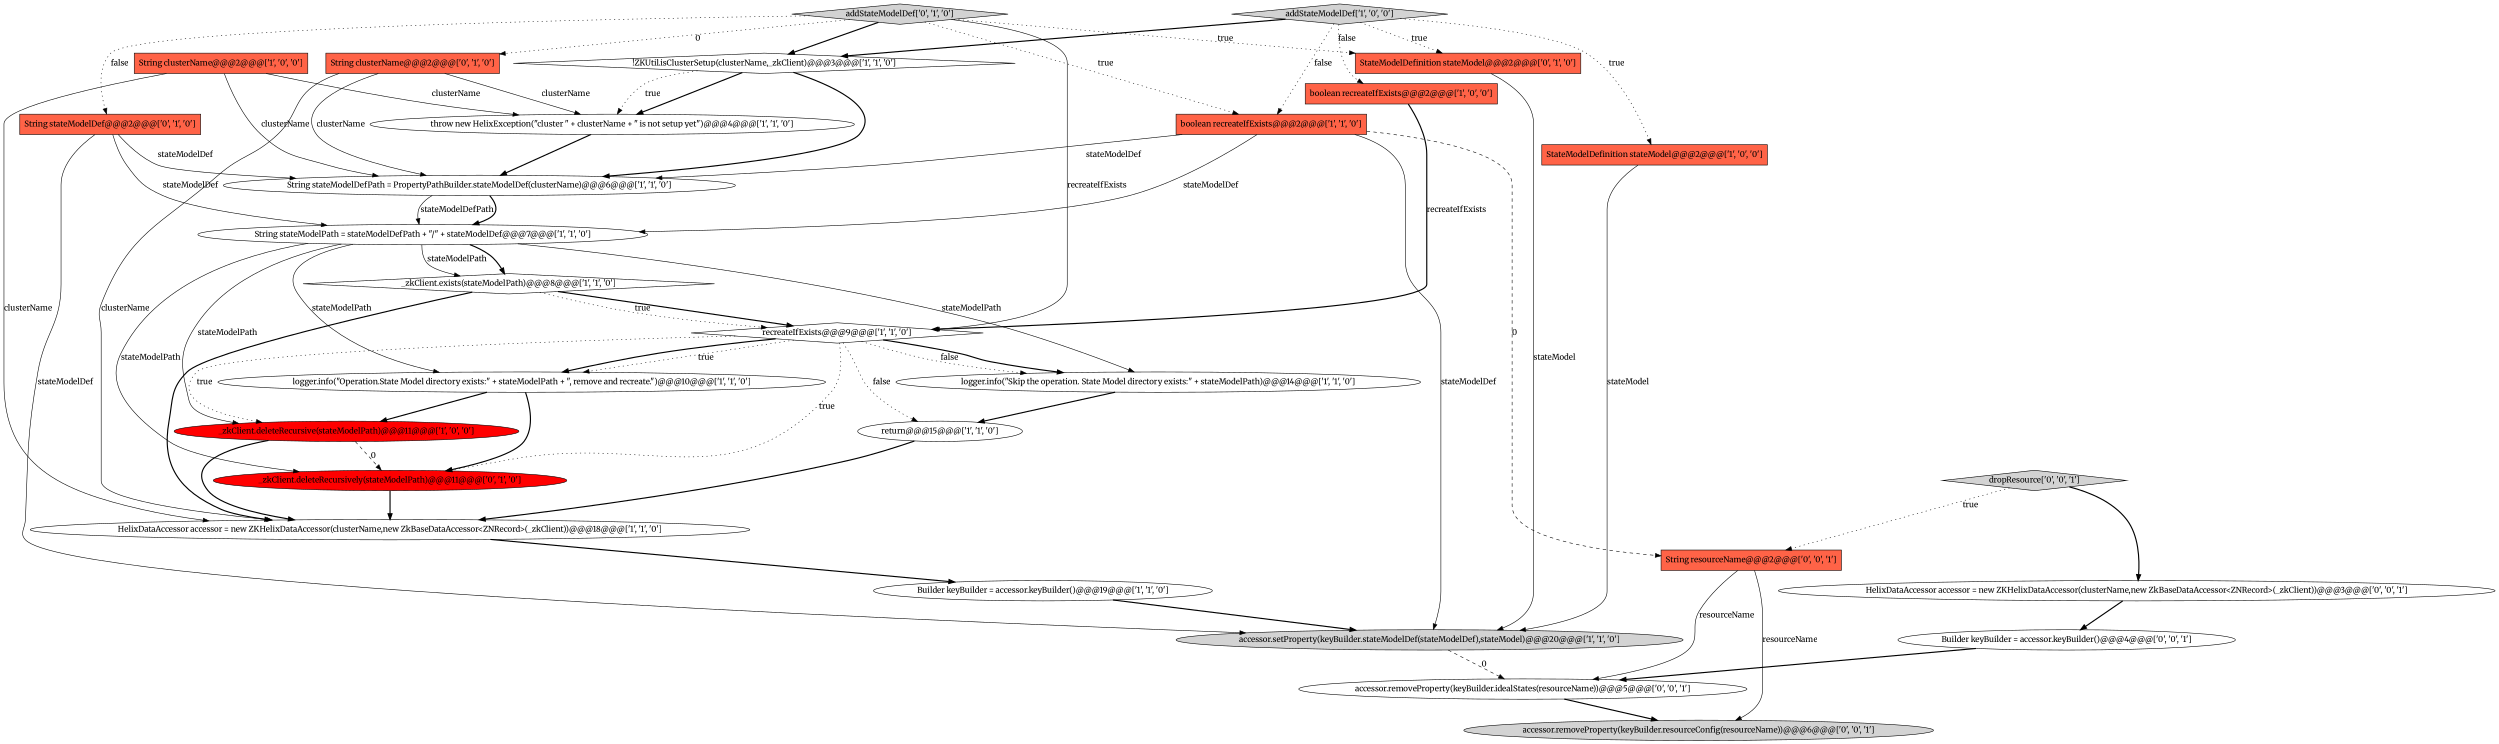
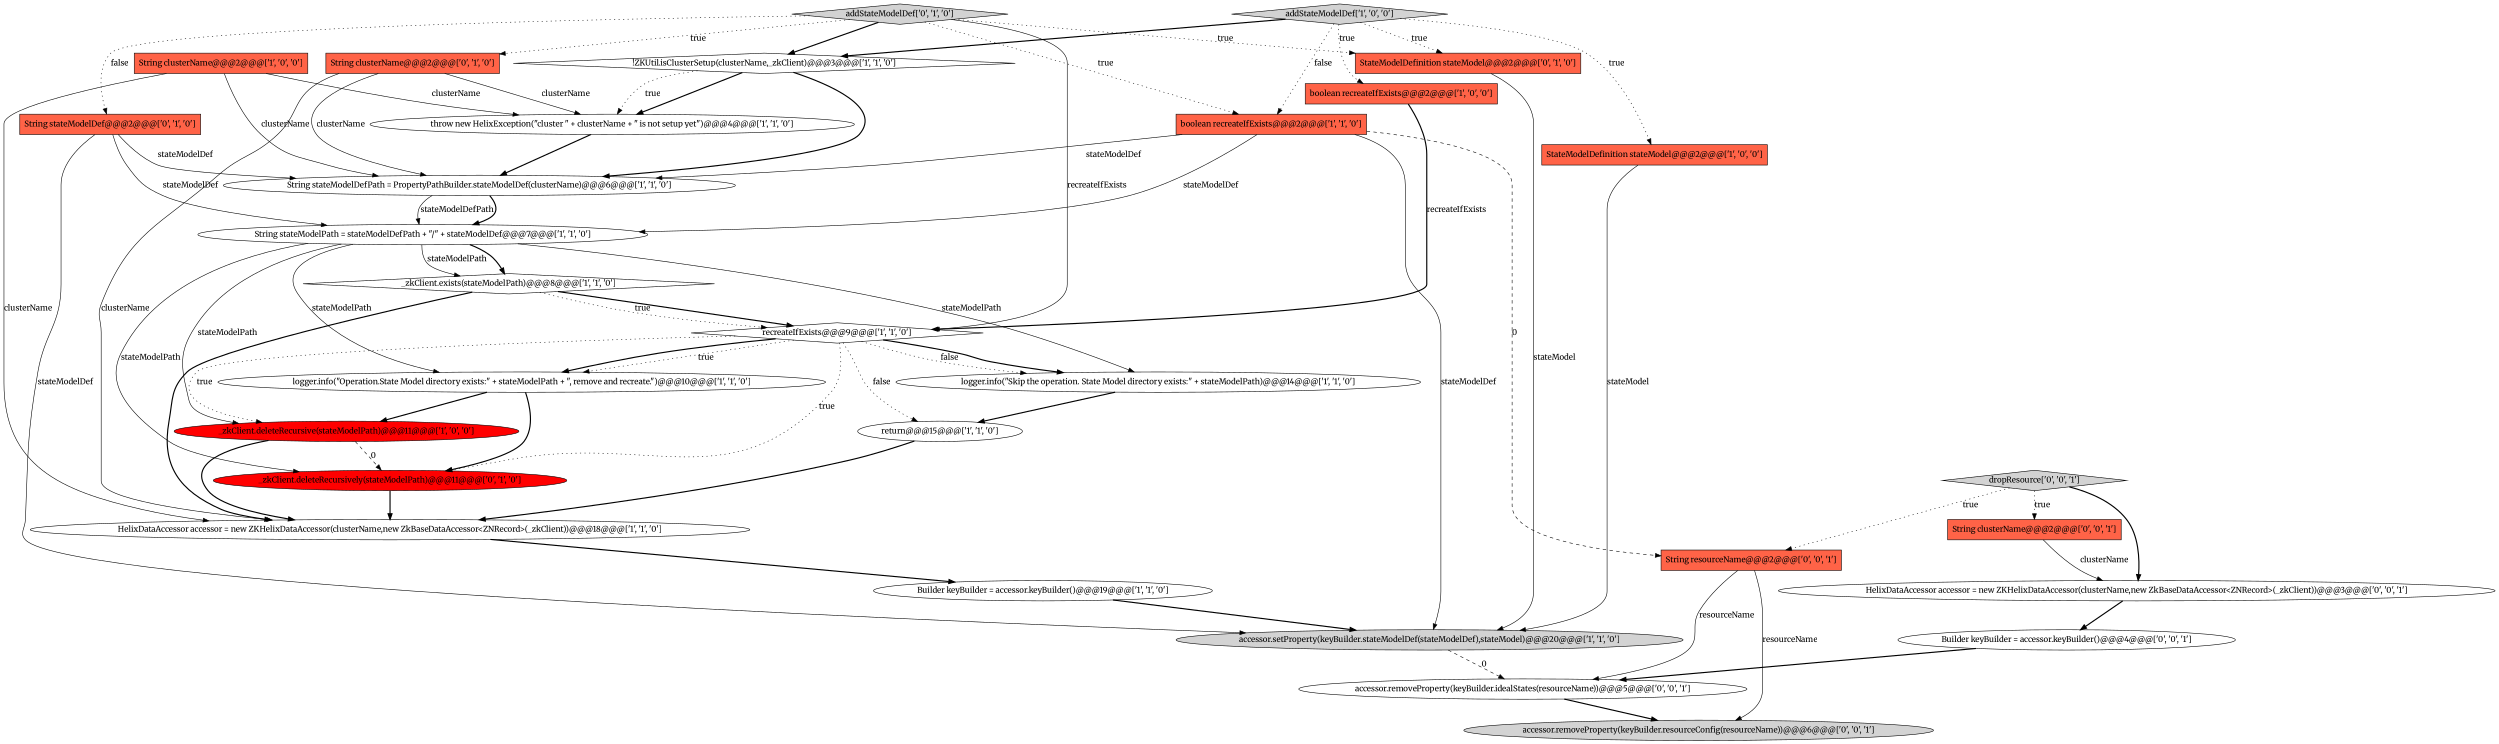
  digraph {
    fontname=Merriweather
    node [fillcolor=white fontname=Merriweather shape=ellipse style=filled]
    edge [fontname=Merriweather style=bold]
    n1 [fillcolor=lightgray label="dropResource['0', '0', '1']" shape=diamond]
    n2 [fillcolor=tomato label="String resourceName@@@2@@@['0', '0', '1']" shape=box]
    n3 [label="HelixDataAccessor accessor = new ZKHelixDataAccessor(clusterName,new ZkBaseDataAccessor<ZNRecord>(_zkClient))@@@3@@@['0', '0', '1']"]
+   n4 [fillcolor=tomato label="String clusterName@@@2@@@['0', '0', '1']" shape=box]
    n5 [label="accessor.removeProperty(keyBuilder.idealStates(resourceName))@@@5@@@['0', '0', '1']"]
    n6 [fillcolor=lightgray label="accessor.removeProperty(keyBuilder.resourceConfig(resourceName))@@@6@@@['0', '0', '1']"]
    n7 [label="Builder keyBuilder = accessor.keyBuilder()@@@4@@@['0', '0', '1']"]
    n8 [fillcolor=lightgray label="accessor.setProperty(keyBuilder.stateModelDef(stateModelDef),stateModel)@@@20@@@['1', '1', '0']"]
    n9 [label="HelixDataAccessor accessor = new ZKHelixDataAccessor(clusterName,new ZkBaseDataAccessor<ZNRecord>(_zkClient))@@@18@@@['1', '1', '0']"]
    n10 [label="Builder keyBuilder = accessor.keyBuilder()@@@19@@@['1', '1', '0']"]
    n11 [label="_zkClient.exists(stateModelPath)@@@8@@@['1', '1', '0']" shape=diamond]
    n12 [label="recreateIfExists@@@9@@@['1', '1', '0']" shape=diamond]
    n13 [fillcolor=red label="_zkClient.deleteRecursive(stateModelPath)@@@11@@@['1', '0', '0']"]
    n14 [fillcolor=red label="_zkClient.deleteRecursively(stateModelPath)@@@11@@@['0', '1', '0']"]
    n15 [label="return@@@15@@@['1', '1', '0']"]
    n16 [label="logger.info(\"Skip the operation. State Model directory exists:\" + stateModelPath)@@@14@@@['1', '1', '0']"]
    n17 [label="logger.info(\"Operation.State Model directory exists:\" + stateModelPath + \", remove and recreate.\")@@@10@@@['1', '1', '0']"]
    n18 [label="!ZKUtil.isClusterSetup(clusterName,_zkClient)@@@3@@@['1', '1', '0']" shape=diamond]
    n19 [label="String stateModelDefPath = PropertyPathBuilder.stateModelDef(clusterName)@@@6@@@['1', '1', '0']"]
    n20 [label="throw new HelixException(\"cluster \" + clusterName + \" is not setup yet\")@@@4@@@['1', '1', '0']"]
    n21 [label="String stateModelPath = stateModelDefPath + \"/\" + stateModelDef@@@7@@@['1', '1', '0']"]
    n22 [fillcolor=tomato label="String clusterName@@@2@@@['1', '0', '0']" shape=box]
    n23 [fillcolor=tomato label="String clusterName@@@2@@@['0', '1', '0']" shape=box]
    n24 [fillcolor=tomato label="boolean recreateIfExists@@@2@@@['1', '0', '0']" shape=box]
    n25 [fillcolor=tomato label="String stateModelDef@@@2@@@['0', '1', '0']" shape=box]
    n26 [fillcolor=tomato label="StateModelDefinition stateModel@@@2@@@['0', '1', '0']" shape=box]
    n27 [fillcolor=lightgray label="addStateModelDef['0', '1', '0']" shape=diamond]
    n28 [fillcolor=tomato label="boolean recreateIfExists@@@2@@@['1', '1', '0']" shape=box]
    n29 [fillcolor=lightgray label="addStateModelDef['1', '0', '0']" shape=diamond]
    n30 [fillcolor=tomato label="StateModelDefinition stateModel@@@2@@@['1', '0', '0']" shape=box]
    n1 -> n2 [label=true style=dotted]
    n1 -> n3
+   n1 -> n4 [label=true style=dotted]
    n2 -> n5 [label=resourceName style=solid]
    n2 -> n6 [label=resourceName style=solid]
    n3 -> n7
+   n4 -> n3 [label=clusterName style=solid]
    n5 -> n6
    n7 -> n5
    n8 -> n5 [label=0 style=dashed]
    n9 -> n10
    n10 -> n8
    n11 -> n9
    n11 -> n12
    n11 -> n12 [label=true style=dotted]
    n12 -> n13 [label=true style=dotted]
    n12 -> n14 [label=true style=dotted]
    n12 -> n15 [label=false style=dotted]
    n12 -> n16 [label=false style=dotted]
    n12 -> n16
    n12 -> n17 [label=true style=dotted]
    n12 -> n17
    n13 -> n9
    n13 -> n14 [label=0 style=dashed]
    n14 -> n9
    n15 -> n9
    n16 -> n15
    n17 -> n13
    n17 -> n14
    n18 -> n19
    n18 -> n20
    n18 -> n20 [label=true style=dotted]
    n19 -> n21 [label=stateModelDefPath style=solid]
    n19 -> n21
    n20 -> n19
    n21 -> n11
    n21 -> n11 [label=stateModelPath style=solid]
    n21 -> n13 [label=stateModelPath style=solid]
    n21 -> n14 [label=stateModelPath style=solid]
    n21 -> n16 [label=stateModelPath style=solid]
    n21 -> n17 [label=stateModelPath style=solid]
    n22 -> n9 [label=clusterName style=solid]
    n22 -> n19 [label=clusterName style=solid]
    n22 -> n20 [label=clusterName style=solid]
    n23 -> n9 [label=clusterName style=solid]
    n23 -> n19 [label=clusterName style=solid]
    n23 -> n20 [label=clusterName style=solid]
    n24 -> n12 [label=recreateIfExists]
    n25 -> n8 [label=stateModelDef style=solid]
    n25 -> n19 [label=stateModelDef style=solid]
    n25 -> n21 [label=stateModelDef style=solid]
    n26 -> n8 [label=stateModel style=solid]
    n27 -> n12 [label=recreateIfExists style=solid]
    n27 -> n18
-   n27 -> n23 [label=0 style=dotted]
+   n27 -> n23 [label=true style=dotted]
    n27 -> n25 [label=false style=dotted]
    n27 -> n26 [label=true style=dotted]
    n27 -> n28 [label=true style=dotted]
    n28 -> n2 [label=0 style=dashed]
    n28 -> n8 [label=stateModelDef style=solid]
    n28 -> n19 [label=stateModelDef style=solid]
    n28 -> n21 [label=stateModelDef style=solid]
    n29 -> n18
-   n29 -> n24 [label=false style=dotted]
+   n29 -> n24 [label=true style=dotted]
    n29 -> n26 [label=true style=dotted]
    n29 -> n28 [label=false style=dotted]
    n29 -> n30 [label=true style=dotted]
    n30 -> n8 [label=stateModel style=solid]
  }
